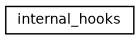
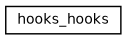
  digraph {
    rankdir=LR
-   n1 [color=black fillcolor=white fontname=Helvetica fontsize=10 height=0.2 label=internal_hooks shape=record style=filled width=0.4]
+   n1 [color=black fillcolor=white fontname=Helvetica fontsize=10 height=0.2 label=hooks_hooks shape=record style=filled width=0.4]
  }
